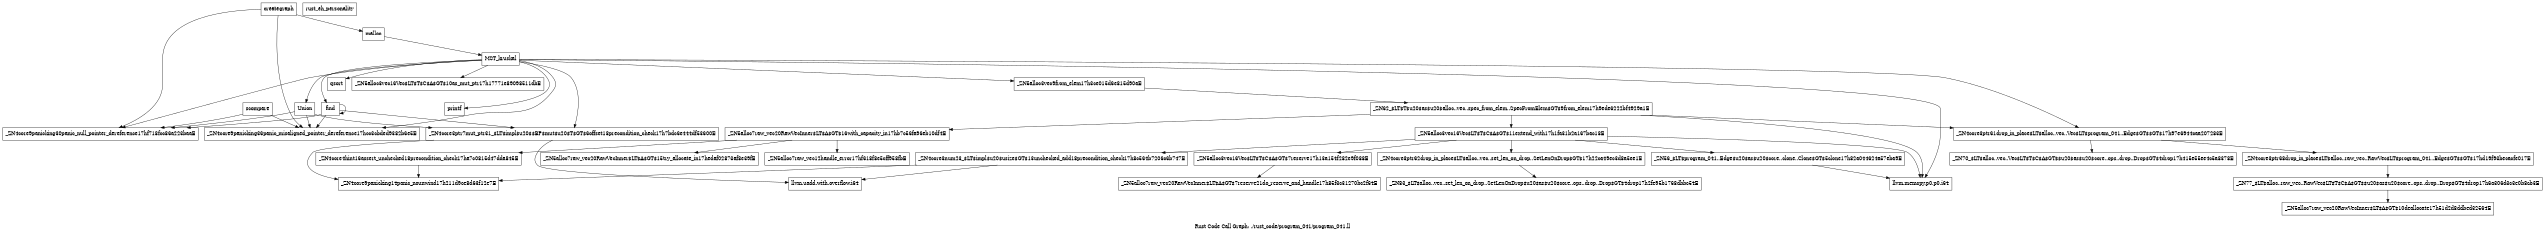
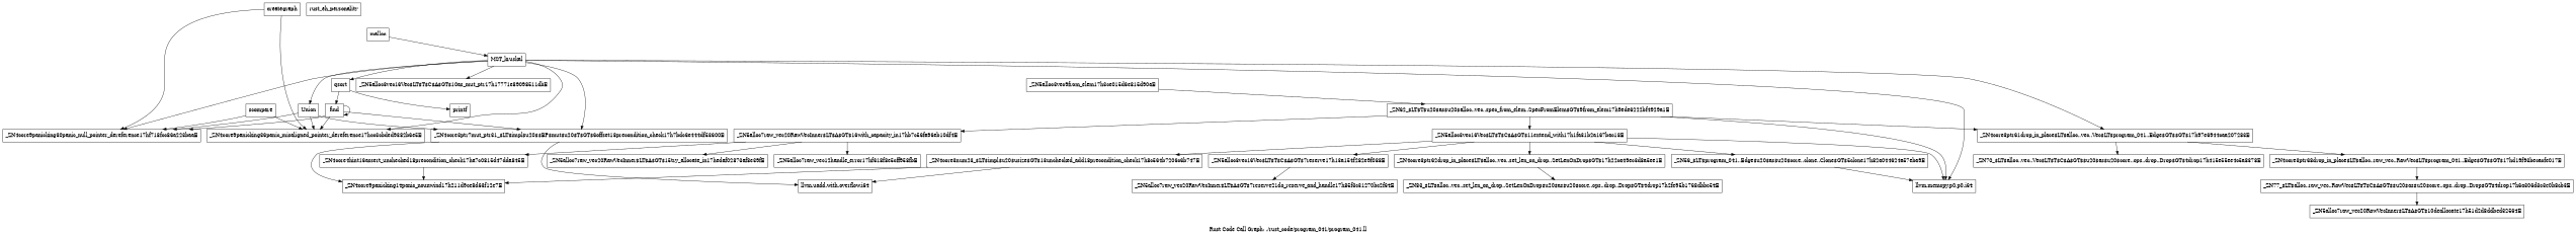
  digraph {
    label="Rust Code Call Graph: ./rust_code/program_041/program_041.ll"
    node [shape=record]
    n1 [label="{_ZN4core3num23_$LT$impl$u20$usize$GT$13unchecked_add18precondition_check17h8c564b7206c6b747E}"]
    n2 [label="{llvm.uadd.with.overflow.i64}"]
    n3 [label="{_ZN4core9panicking14panic_nounwind17h211d9ce8d63f12e7E}"]
    n4 [label="{_ZN4core3ptr61drop_in_place$LT$alloc..vec..Vec$LT$program_041..Edge$GT$$GT$17h97e6944caa207283E}"]
    n5 [label="{_ZN70_$LT$alloc..vec..Vec$LT$T$C$A$GT$$u20$as$u20$core..ops..drop..Drop$GT$4drop17h415e55ee4c5a8378E}"]
    n6 [label="{_ZN4core3ptr68drop_in_place$LT$alloc..raw_vec..RawVec$LT$program_041..Edge$GT$$GT$17hd19f93becacfe017E}"]
    n7 [label="{_ZN77_$LT$alloc..raw_vec..RawVec$LT$T$C$A$GT$$u20$as$u20$core..ops..drop..Drop$GT$4drop17h6a306d3c3e0b8cb3E}"]
    n8 [label="{_ZN5alloc7raw_vec20RawVecInner$LT$A$GT$10deallocate17h51d2d8ddbed32564E}"]
    n9 [label="{_ZN4core3ptr62drop_in_place$LT$alloc..vec..set_len_on_drop..SetLenOnDrop$GT$17h22ca49ec3d8a5ee1E}"]
    n10 [label="{_ZN83_$LT$alloc..vec..set_len_on_drop..SetLenOnDrop$u20$as$u20$core..ops..drop..Drop$GT$4drop17h2fe95b1768dbbc54E}"]
    n11 [label="{_ZN4core3ptr7mut_ptr31_$LT$impl$u20$$BP$mut$u20$T$GT$6offset18precondition_check17h7bdc6e444df53600E}"]
    n12 [label="{_ZN4core4hint16assert_unchecked18precondition_check17ha7c0815d47dda845E}"]
    n13 [label="{_ZN5alloc3vec16Vec$LT$T$C$A$GT$10as_mut_ptr17h17771e89098511dbE}"]
    n14 [label="{_ZN5alloc3vec16Vec$LT$T$C$A$GT$11extend_with17h1fa31b2a167bac18E}"]
    n15 [label="{_ZN5alloc3vec16Vec$LT$T$C$A$GT$7reserve17h13a154f282e9f088E}"]
    n16 [label="{llvm.memcpy.p0.p0.i64}"]
    n17 [label="{_ZN56_$LT$program_041..Edge$u20$as$u20$core..clone..Clone$GT$5clone17h82a044624a57eba9E}"]
    n18 [label="{_ZN5alloc7raw_vec20RawVecInner$LT$A$GT$7reserve21do_reserve_and_handle17h85f3c31270bc2f64E}"]
    n19 [label="{find}"]
    n20 [label="{_ZN4core9panicking36panic_misaligned_pointer_dereference17hcc3cbded9382b6e5E}"]
    n21 [label="{_ZN4core9panicking30panic_null_pointer_dereference17hf718fcc86a223baaE}"]
    n22 [label="{_ZN5alloc3vec9from_elem17h3ce015d6e815d90aE}"]
    n23 [label="{_ZN62_$LT$T$u20$as$u20$alloc..vec..spec_from_elem..SpecFromElem$GT$9from_elem17h9ede6222bf4929a1E}"]
    n24 [label="{_ZN5alloc7raw_vec20RawVecInner$LT$A$GT$16with_capacity_in17hb7c56fa96eb10df4E}"]
    n25 [label="{_ZN5alloc7raw_vec20RawVecInner$LT$A$GT$15try_allocate_in17hedaf02873af8e39fE}"]
    n26 [label="{_ZN5alloc7raw_vec12handle_error17hf618f8e5cff958fbE}"]
    n27 [label="{creategraph}"]
    n28 [label="{malloc}"]
    n29 [label="{MST_kruskal}"]
    n30 [label="{Union}"]
    n31 [label="{scompare}"]
    n32 [label="{qsort}"]
    n33 [label="{printf}"]
    n34 [label="{rust_eh_personality}"]
    n1 -> n2
    n1 -> n3
    n4 -> n5
    n4 -> n6
    n6 -> n7
    n7 -> n8
    n9 -> n10
    n11 -> n2
    n11 -> n3
    n12 -> n3
    n14 -> n1
    n14 -> n9
    n14 -> n15
    n14 -> n16
    n14 -> n17
    n15 -> n18
    n17 -> n16
    n19 -> n11
    n19 -> n19
    n19 -> n20
    n19 -> n21
    n22 -> n23
    n23 -> n4
    n23 -> n14
    n23 -> n16
    n23 -> n24
    n24 -> n12
    n24 -> n25
    n24 -> n26
    n27 -> n20
    n27 -> n21
-   n27 -> n28
    n28 -> n29
    n29 -> n4
    n29 -> n11
    n29 -> n13
    n29 -> n16
-   n29 -> n19
+   n32 -> n19
    n29 -> n20
    n29 -> n21
-   n29 -> n22
    n29 -> n30
    n29 -> n32
-   n29 -> n33
+   n32 -> n33
    n30 -> n11
    n30 -> n20
    n30 -> n21
    n31 -> n20
    n31 -> n21
  }
